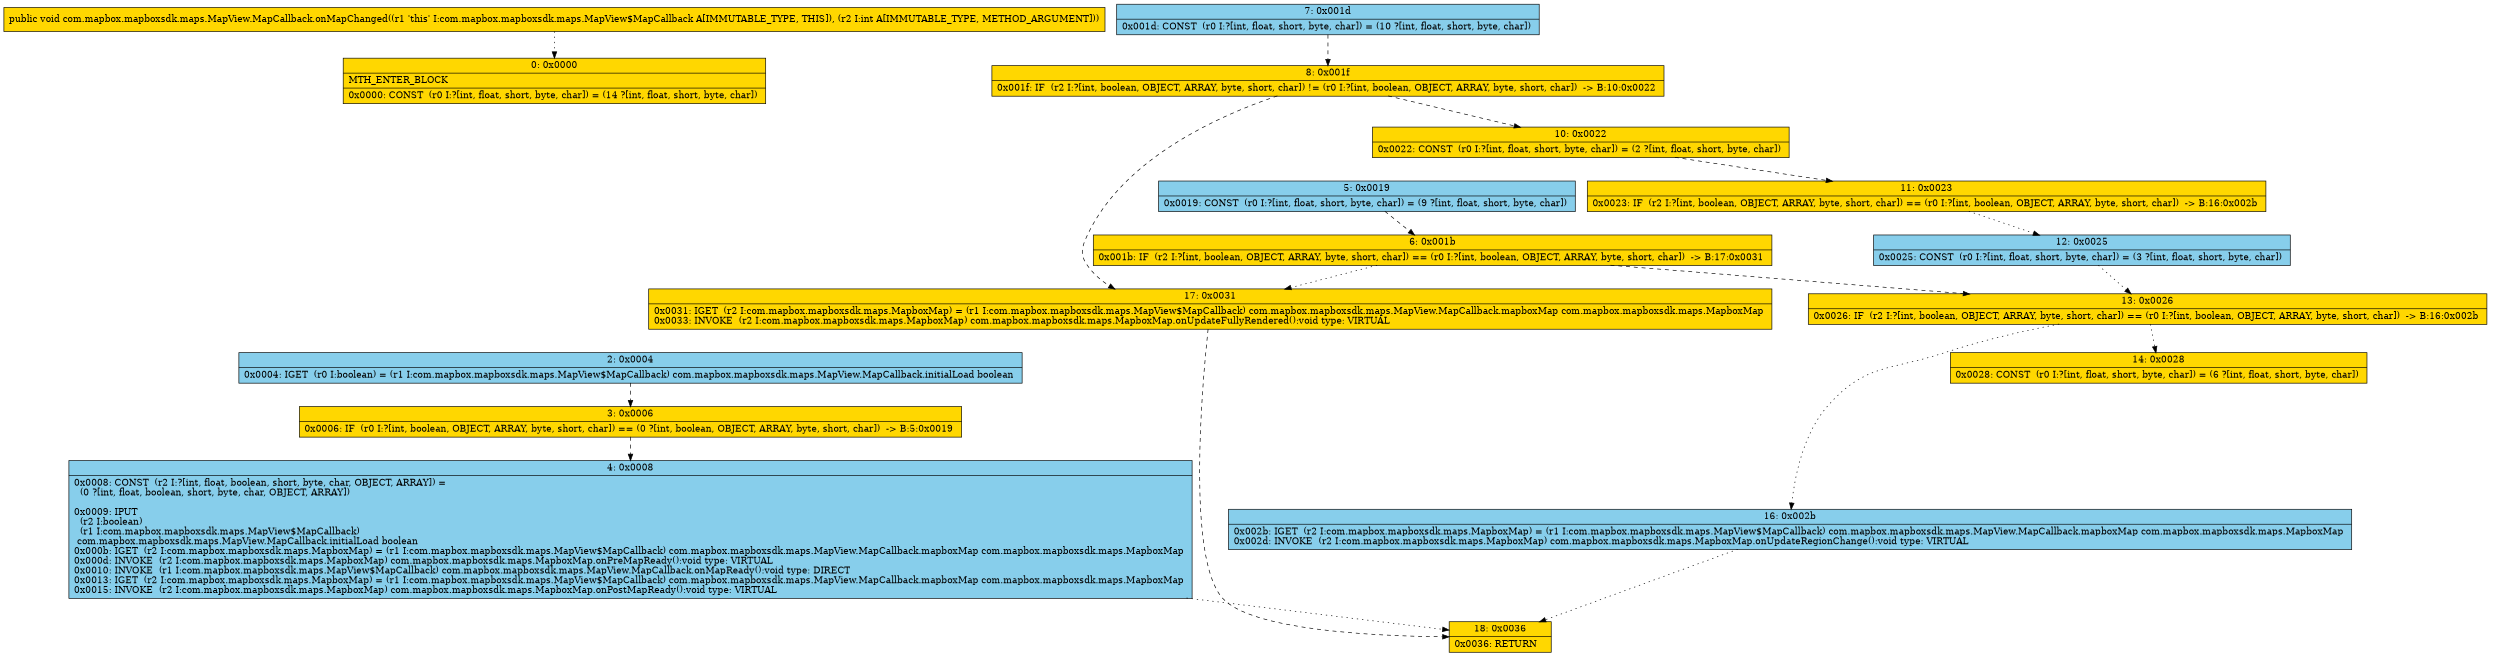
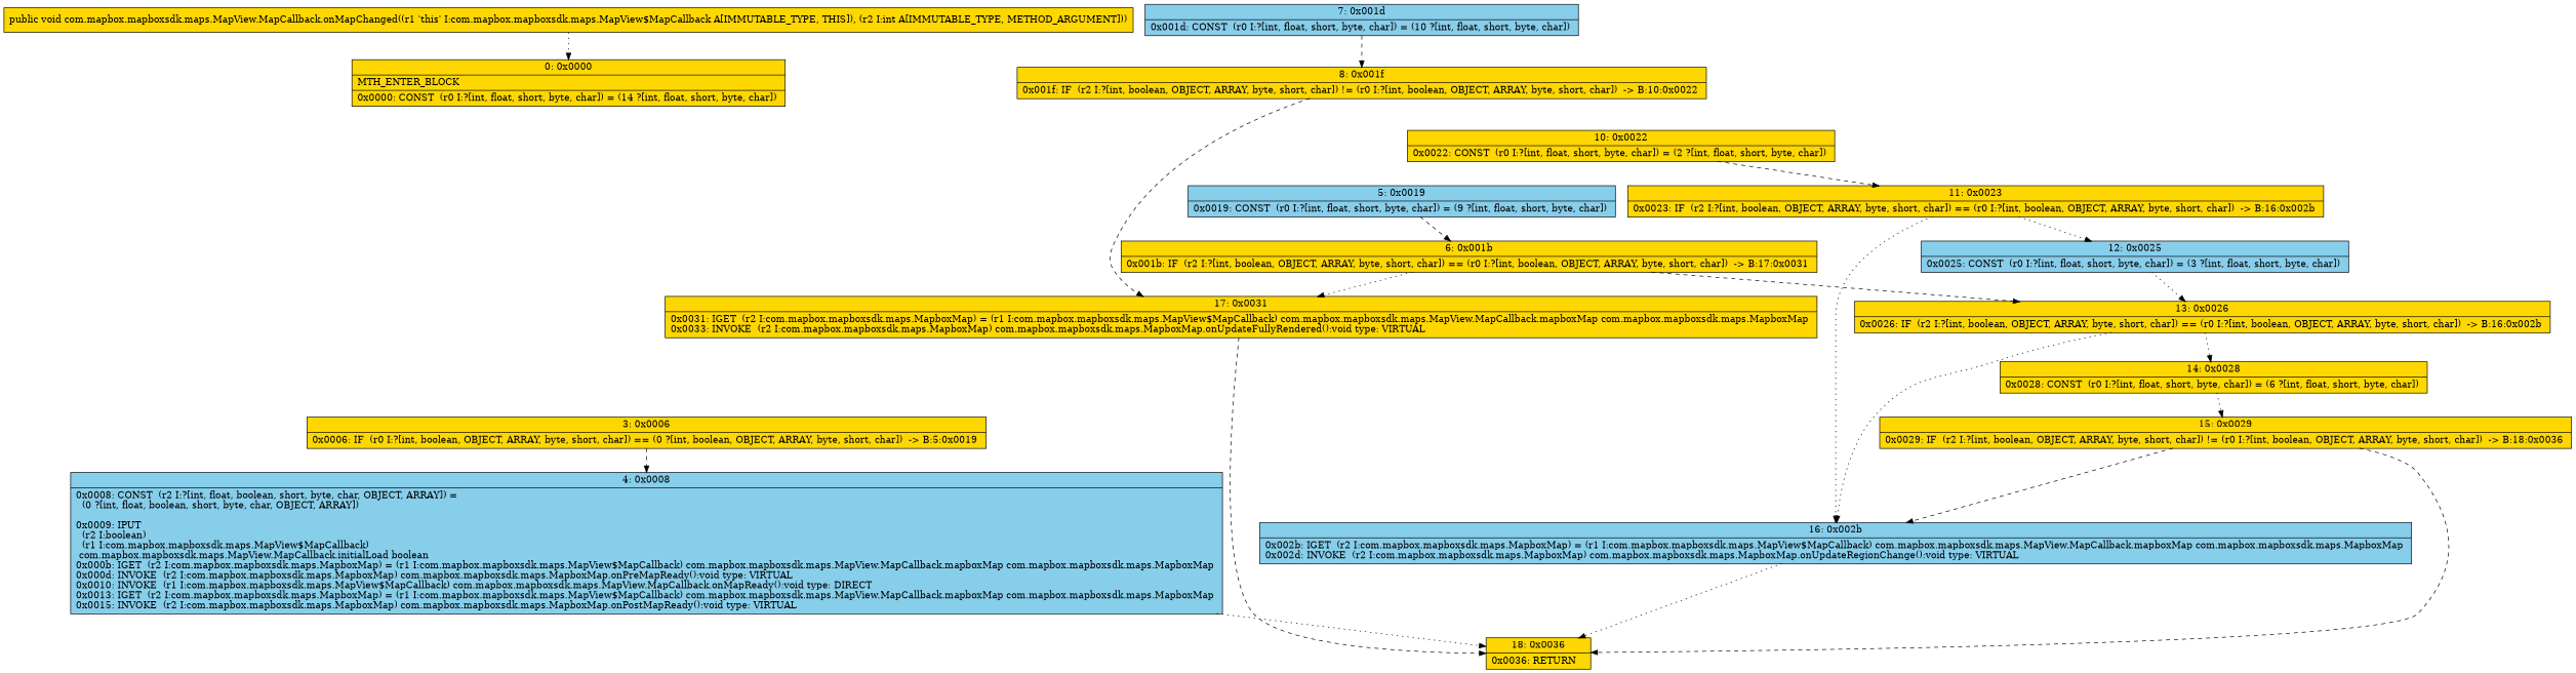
  digraph {
    node [fillcolor=gold shape=record style=filled]
    edge [style=dashed]
    n1 [label="{0\:\ 0x0000|MTH_ENTER_BLOCK\l|0x0000: CONST  (r0 I:?[int, float, short, byte, char]) = (14 ?[int, float, short, byte, char]) \l}"]
-   n2 [fillcolor=skyblue label="{2\:\ 0x0004|0x0004: IGET  (r0 I:boolean) = (r1 I:com.mapbox.mapboxsdk.maps.MapView$MapCallback) com.mapbox.mapboxsdk.maps.MapView.MapCallback.initialLoad boolean \l}"]
    n3 [label="{3\:\ 0x0006|0x0006: IF  (r0 I:?[int, boolean, OBJECT, ARRAY, byte, short, char]) == (0 ?[int, boolean, OBJECT, ARRAY, byte, short, char])  \-\> B:5:0x0019 \l}"]
    n4 [fillcolor=skyblue label="{5\:\ 0x0019|0x0019: CONST  (r0 I:?[int, float, short, byte, char]) = (9 ?[int, float, short, byte, char]) \l}"]
    n5 [label="{6\:\ 0x001b|0x001b: IF  (r2 I:?[int, boolean, OBJECT, ARRAY, byte, short, char]) == (r0 I:?[int, boolean, OBJECT, ARRAY, byte, short, char])  \-\> B:17:0x0031 \l}"]
    n6 [fillcolor=skyblue label="{4\:\ 0x0008|0x0008: CONST  (r2 I:?[int, float, boolean, short, byte, char, OBJECT, ARRAY]) = \l  (0 ?[int, float, boolean, short, byte, char, OBJECT, ARRAY])\l \l0x0009: IPUT  \l  (r2 I:boolean)\l  (r1 I:com.mapbox.mapboxsdk.maps.MapView$MapCallback)\l com.mapbox.mapboxsdk.maps.MapView.MapCallback.initialLoad boolean \l0x000b: IGET  (r2 I:com.mapbox.mapboxsdk.maps.MapboxMap) = (r1 I:com.mapbox.mapboxsdk.maps.MapView$MapCallback) com.mapbox.mapboxsdk.maps.MapView.MapCallback.mapboxMap com.mapbox.mapboxsdk.maps.MapboxMap \l0x000d: INVOKE  (r2 I:com.mapbox.mapboxsdk.maps.MapboxMap) com.mapbox.mapboxsdk.maps.MapboxMap.onPreMapReady():void type: VIRTUAL \l0x0010: INVOKE  (r1 I:com.mapbox.mapboxsdk.maps.MapView$MapCallback) com.mapbox.mapboxsdk.maps.MapView.MapCallback.onMapReady():void type: DIRECT \l0x0013: IGET  (r2 I:com.mapbox.mapboxsdk.maps.MapboxMap) = (r1 I:com.mapbox.mapboxsdk.maps.MapView$MapCallback) com.mapbox.mapboxsdk.maps.MapView.MapCallback.mapboxMap com.mapbox.mapboxsdk.maps.MapboxMap \l0x0015: INVOKE  (r2 I:com.mapbox.mapboxsdk.maps.MapboxMap) com.mapbox.mapboxsdk.maps.MapboxMap.onPostMapReady():void type: VIRTUAL \l}"]
    n7 [label="{18\:\ 0x0036|0x0036: RETURN   \l}"]
    n8 [label="{17\:\ 0x0031|0x0031: IGET  (r2 I:com.mapbox.mapboxsdk.maps.MapboxMap) = (r1 I:com.mapbox.mapboxsdk.maps.MapView$MapCallback) com.mapbox.mapboxsdk.maps.MapView.MapCallback.mapboxMap com.mapbox.mapboxsdk.maps.MapboxMap \l0x0033: INVOKE  (r2 I:com.mapbox.mapboxsdk.maps.MapboxMap) com.mapbox.mapboxsdk.maps.MapboxMap.onUpdateFullyRendered():void type: VIRTUAL \l}"]
    n9 [label="{13\:\ 0x0026|0x0026: IF  (r2 I:?[int, boolean, OBJECT, ARRAY, byte, short, char]) == (r0 I:?[int, boolean, OBJECT, ARRAY, byte, short, char])  \-\> B:16:0x002b \l}"]
    n10 [fillcolor=skyblue label="{7\:\ 0x001d|0x001d: CONST  (r0 I:?[int, float, short, byte, char]) = (10 ?[int, float, short, byte, char]) \l}"]
    n11 [label="{8\:\ 0x001f|0x001f: IF  (r2 I:?[int, boolean, OBJECT, ARRAY, byte, short, char]) != (r0 I:?[int, boolean, OBJECT, ARRAY, byte, short, char])  \-\> B:10:0x0022 \l}"]
    n12 [label="{10\:\ 0x0022|0x0022: CONST  (r0 I:?[int, float, short, byte, char]) = (2 ?[int, float, short, byte, char]) \l}"]
    n13 [label="{11\:\ 0x0023|0x0023: IF  (r2 I:?[int, boolean, OBJECT, ARRAY, byte, short, char]) == (r0 I:?[int, boolean, OBJECT, ARRAY, byte, short, char])  \-\> B:16:0x002b \l}"]
    n14 [fillcolor=skyblue label="{12\:\ 0x0025|0x0025: CONST  (r0 I:?[int, float, short, byte, char]) = (3 ?[int, float, short, byte, char]) \l}"]
    n15 [fillcolor=skyblue label="{16\:\ 0x002b|0x002b: IGET  (r2 I:com.mapbox.mapboxsdk.maps.MapboxMap) = (r1 I:com.mapbox.mapboxsdk.maps.MapView$MapCallback) com.mapbox.mapboxsdk.maps.MapView.MapCallback.mapboxMap com.mapbox.mapboxsdk.maps.MapboxMap \l0x002d: INVOKE  (r2 I:com.mapbox.mapboxsdk.maps.MapboxMap) com.mapbox.mapboxsdk.maps.MapboxMap.onUpdateRegionChange():void type: VIRTUAL \l}"]
    n16 [label="{14\:\ 0x0028|0x0028: CONST  (r0 I:?[int, float, short, byte, char]) = (6 ?[int, float, short, byte, char]) \l}"]
+   n17 [label="{15\:\ 0x0029|0x0029: IF  (r2 I:?[int, boolean, OBJECT, ARRAY, byte, short, char]) != (r0 I:?[int, boolean, OBJECT, ARRAY, byte, short, char])  \-\> B:18:0x0036 \l}"]
    n18 [label="{public void com.mapbox.mapboxsdk.maps.MapView.MapCallback.onMapChanged((r1 'this' I:com.mapbox.mapboxsdk.maps.MapView$MapCallback A[IMMUTABLE_TYPE, THIS]), (r2 I:int A[IMMUTABLE_TYPE, METHOD_ARGUMENT])) }"]
-   n2 -> n3
    n3 -> n6
    n4 -> n5
    n5 -> n8 [style=dotted]
    n5 -> n9
    n6 -> n7 [style=dotted]
    n8 -> n7
    n9 -> n15 [style=dotted]
    n9 -> n16 [style=dotted]
    n10 -> n11
    n11 -> n8
-   n11 -> n12
    n12 -> n13
    n13 -> n14 [style=dotted]
+   n13 -> n15 [style=dotted]
    n14 -> n9 [style=dotted]
    n15 -> n7 [style=dotted]
+   n16 -> n17 [style=dotted]
+   n17 -> n7
+   n17 -> n15
    n18 -> n1 [style=dotted]
  }
